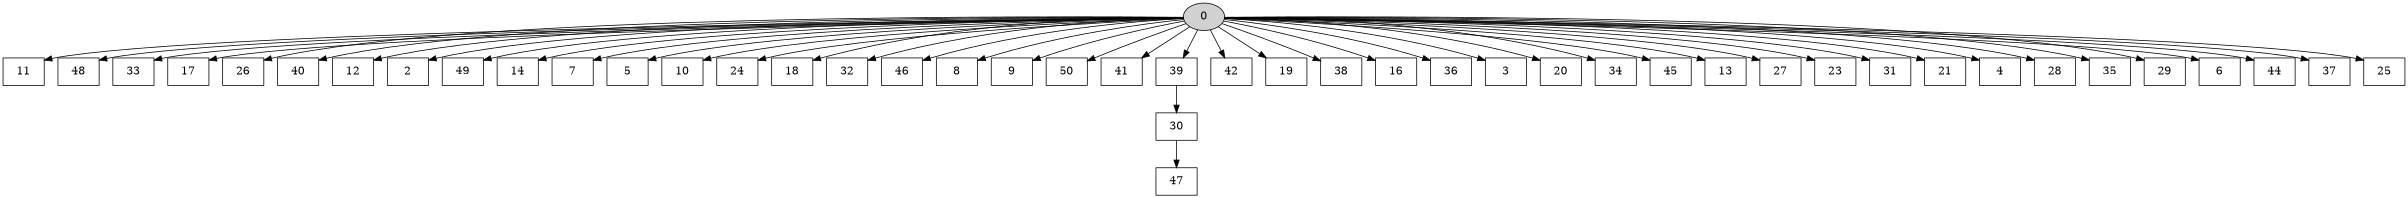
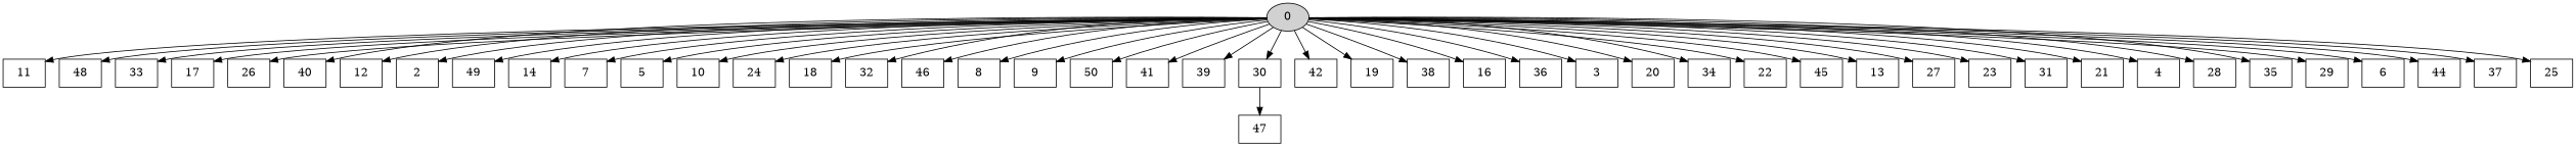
  digraph {
    node [fillcolor=white style=filled shape=box]
    0 [fillcolor=grey82 shape=""]
    n2 [label="11\n"]
    n3 [label="48\n"]
    n4 [label="33\n"]
    n5 [label="17\n"]
    n6 [label="26\n"]
    n7 [label="40\n"]
    n8 [label="12\n"]
    n9 [label="2\n"]
    n10 [label="49\n"]
    n11 [label="14\n"]
    n12 [label="7\n"]
    n13 [label="5\n"]
    n14 [label="10\n"]
    n15 [label="24\n"]
    n16 [label="18\n"]
    n17 [label="32\n"]
    n18 [label="46\n"]
    n19 [label="8\n"]
    n20 [label="9\n"]
    n21 [label="50\n"]
    n22 [label="41\n"]
    n23 [label="39\n"]
    n24 [label="30\n"]
    n25 [label="42\n"]
    n26 [label="19\n"]
    n27 [label="38\n"]
    n28 [label="16\n"]
    n29 [label="36\n"]
    n30 [label="3\n"]
    n31 [label="20\n"]
    n32 [label="34\n"]
+   n33 [label="22\n"]
    n34 [label="45\n"]
    n35 [label="13\n"]
    n36 [label="27\n"]
    n37 [label="23\n"]
    n38 [label="31\n"]
    n39 [label="21\n"]
    n40 [label="4\n"]
    n41 [label="28\n"]
    n42 [label="35\n"]
    n43 [label="29\n"]
    n44 [label="6\n"]
    n45 [label="44\n"]
    n46 [label="37\n"]
    n47 [label="25\n"]
    n48 [label="47\n"]
    0 -> n2
    0 -> n3
    0 -> n4
    0 -> n5
    0 -> n6
    0 -> n7
    0 -> n8
    0 -> n9
    0 -> n10
    0 -> n11
    0 -> n12
    0 -> n13
    0 -> n14
    0 -> n15
    0 -> n16
    0 -> n17
    0 -> n18
    0 -> n19
    0 -> n20
    0 -> n21
    0 -> n22
    0 -> n23
-   n23 -> n24
+   0 -> n24
    0 -> n25
    0 -> n26
    0 -> n27
    0 -> n28
    0 -> n29
    0 -> n30
    0 -> n31
    0 -> n32
+   0 -> n33
    0 -> n34
    0 -> n35
    0 -> n36
    0 -> n37
    0 -> n38
    0 -> n39
    0 -> n40
    0 -> n41
    0 -> n42
    0 -> n43
    0 -> n44
    0 -> n45
    0 -> n46
    0 -> n47
    n24 -> n48
  }
